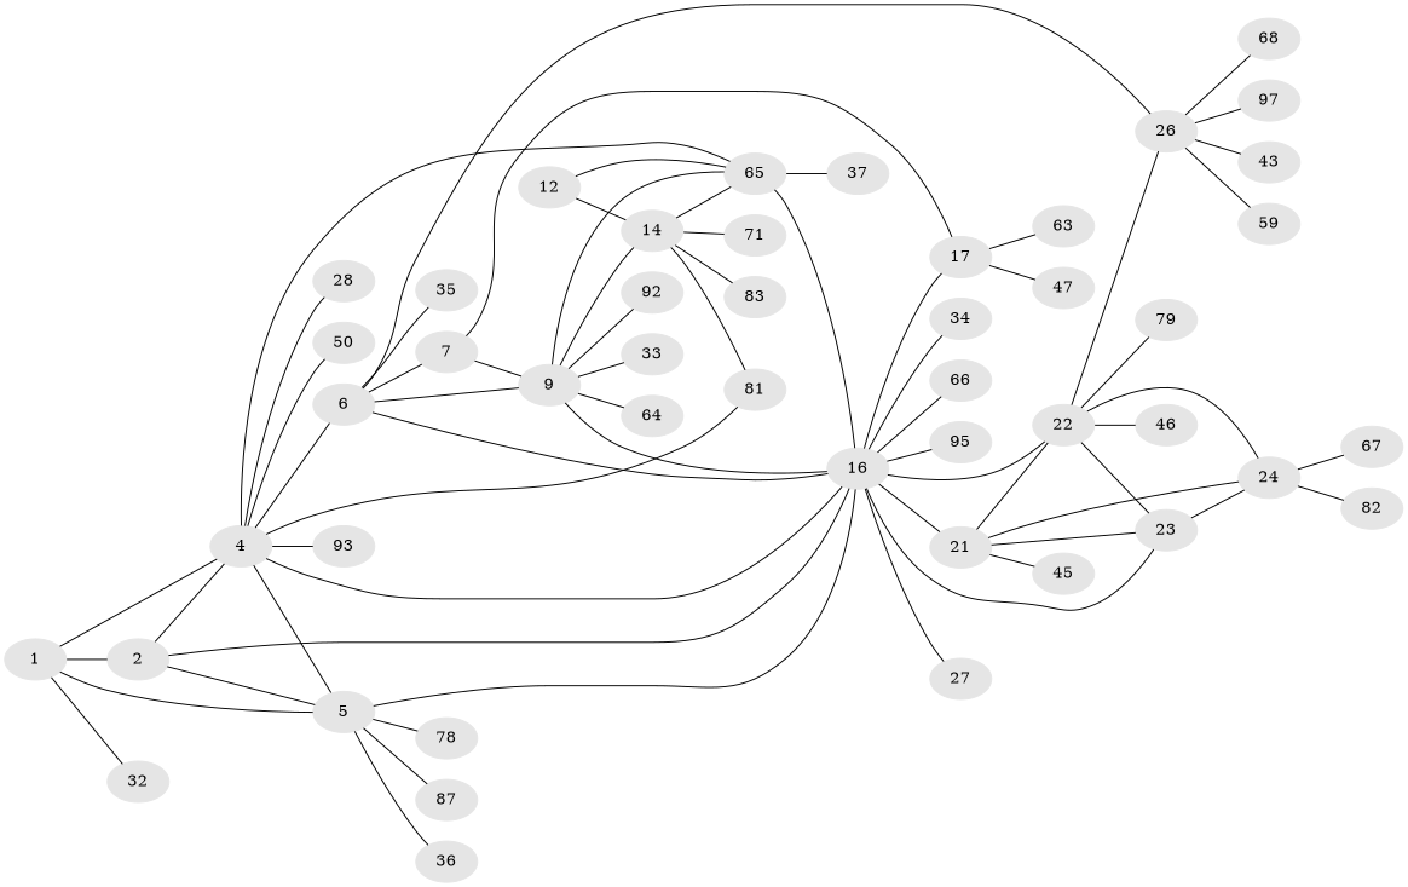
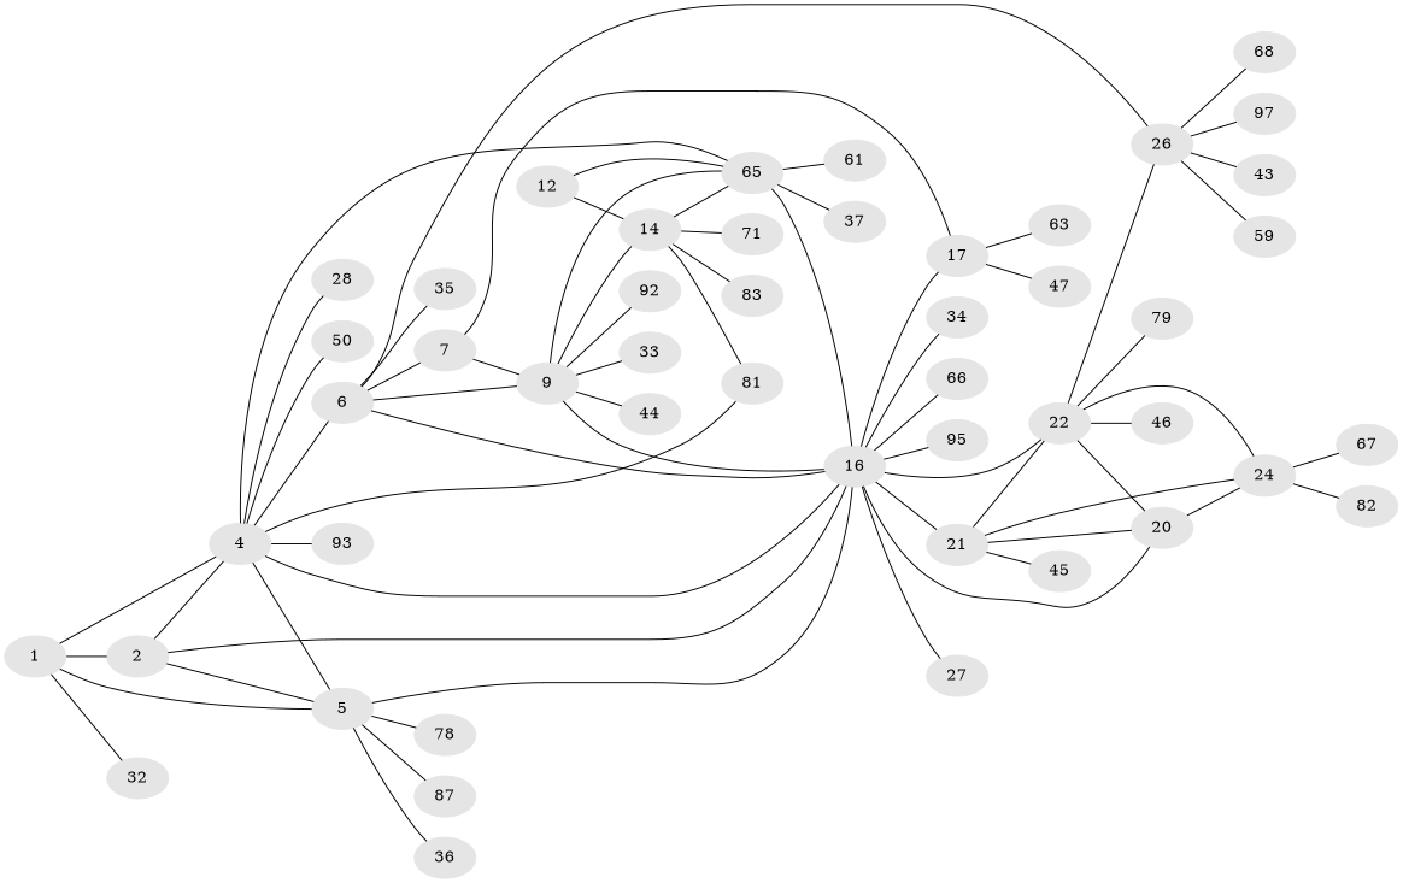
  graph {
    rankdir=LR
    node [color=gray90 style=filled]
    2 [super="+3"]
    4
    5
    16 [super="+42+20+25+18+74+64+85+56"]
    1
    32
    6 [super="+8+10+69+72+31"]
    n8 [label=65]
    28
    50
    81
    93
    36
    78
    87
    17 [super="+39"]
    21 [super="+54"]
    22 [super="+38"]
-   23
+   23 [label=20]
    27
    34
    66
    95
    7 [super="+84+48"]
    9 [super="+29+41+11+100+58+51"]
    26
    35
    37
+   61
    14
    33
-   44 [label=64]
+   44
    92
    43
    59
    68
    97
    47
    63
    12 [super="+96+77"]
    71
    83 [super="+90"]
    24
    45 [super="+65"]
    46
    79
    67
    82 [super="+99"]
    2 -- 4 [weight=2]
    2 -- 5 [weight=2]
    2 -- 16
    4 -- 5
    4 -- 16
    4 -- 6
    4 -- n8
    4 -- 28
    4 -- 50
    4 -- 81
    4 -- 93
    5 -- 16
    5 -- 36
    5 -- 78
    5 -- 87
    16 -- 17 [weight=3]
    16 -- 21
    16 -- 22
    16 -- 23
    16 -- 27
    16 -- 34
    16 -- 66
    16 -- 95
    1 -- 2 [weight=2]
    1 -- 4
    1 -- 5
    1 -- 32
    6 -- 16
    6 -- 7 [weight=3]
    6 -- 9 [weight=3]
    6 -- 26
    6 -- 35
    n8 -- 16
    n8 -- 37
+   n8 -- 61
    17 -- 47
    17 -- 63
    21 -- 22
    21 -- 23
    21 -- 24
    21 -- 45
    22 -- 23
    22 -- 26
    22 -- 24
    22 -- 46
    22 -- 79
    23 -- 24
    7 -- 17
    7 -- 9
    9 -- 16 [weight=3]
    9 -- n8 [weight=2]
    9 -- 14 [weight=2]
    9 -- 33
    9 -- 44
    9 -- 92
    26 -- 43
    26 -- 59
    26 -- 68
    26 -- 97
    14 -- n8
    14 -- 81
    14 -- 71
    14 -- 83
    12 -- n8
    12 -- 14
    24 -- 67
    24 -- 82
  }
